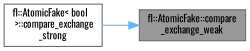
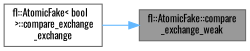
  digraph {
    rankdir=RL
    fontname=Oswald
    node [fontname=Oswald fontsize=10 shape=box style=filled]
    n1 [color=gray40 fillcolor=grey60 fontcolor=black height=0.2 label="fl::AtomicFake::compare\l_exchange_weak" width=0.4]
-   n2 [color=grey40 fillcolor=white height=0.2 label="fl::AtomicFake\< bool\l \>::compare_exchange\l_strong" width=0.4]
+   n2 [color=grey40 fillcolor=white height=0.2 label="fl::AtomicFake\< bool\l \>::compare_exchange\l_exchange" width=0.4]
    n1 -> n2 [color=steelblue1 dir=back fontname=Oswald fontsize=10 labelfontname=Helvetica labelfontsize=10 style=solid]
  }
